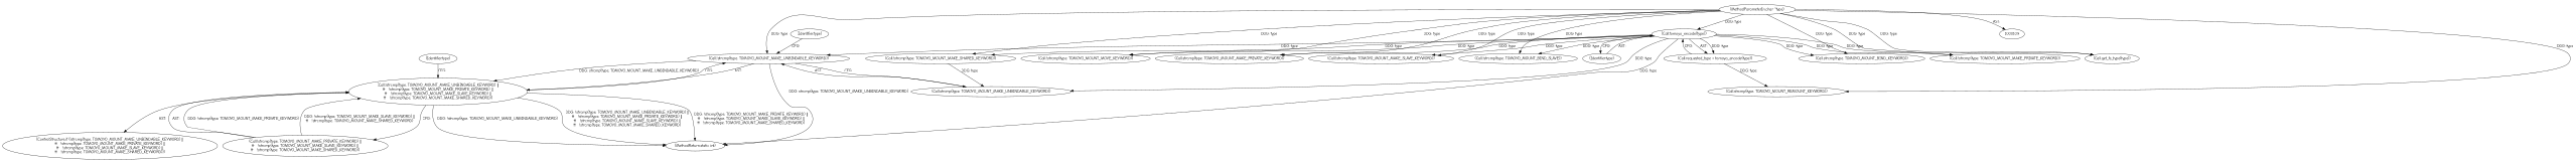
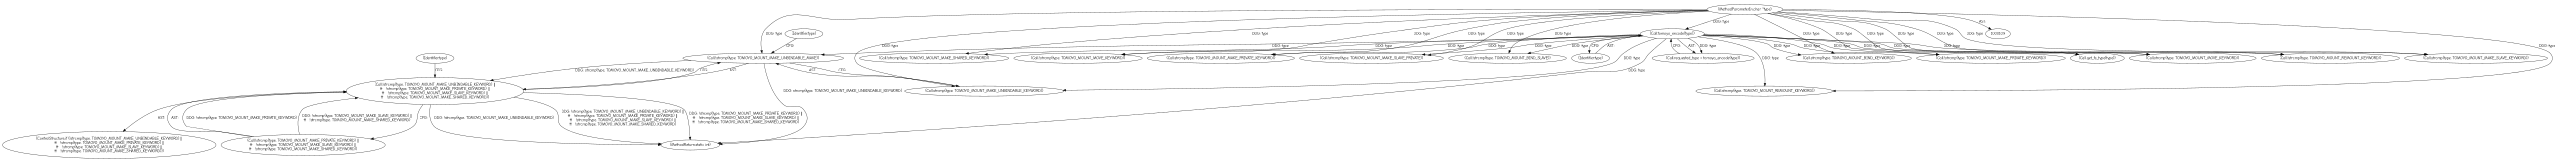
  digraph {
    fontname="Comic Neue"
    node [fontname="Comic Neue"]
    edge [fontname="Comic Neue"]
-   n1 [label="(Call,!strcmp(type, TOMOYO_MOUNT_MAKE_UNBINDABLE_KEYWORD))"]
+   n1 [label="(Call,!strcmp(type, TOMOYO_MOUNT_MAKE_UNBINDABLE_MAKE))"]
    n2 [label="(Call,!strcmp(type, TOMOYO_MOUNT_MAKE_UNBINDABLE_KEYWORD) ||\n\t\t   !strcmp(type, TOMOYO_MOUNT_MAKE_PRIVATE_KEYWORD) ||\n\t\t   !strcmp(type, TOMOYO_MOUNT_MAKE_SLAVE_KEYWORD) ||\n\t\t   !strcmp(type, TOMOYO_MOUNT_MAKE_SHARED_KEYWORD))"]
    n3 [label="(MethodReturn,static int)"]
    n4 [label="(Call,strcmp(type, TOMOYO_MOUNT_MAKE_UNBINDABLE_KEYWORD))"]
    n5 [label="(ControlStructure,if (!strcmp(type, TOMOYO_MOUNT_MAKE_UNBINDABLE_KEYWORD) ||\n\t\t   !strcmp(type, TOMOYO_MOUNT_MAKE_PRIVATE_KEYWORD) ||\n\t\t   !strcmp(type, TOMOYO_MOUNT_MAKE_SLAVE_KEYWORD) ||\n\t\t   !strcmp(type, TOMOYO_MOUNT_MAKE_SHARED_KEYWORD)))"]
    n6 [label="(Call,!strcmp(type, TOMOYO_MOUNT_MAKE_PRIVATE_KEYWORD) ||\n\t\t   !strcmp(type, TOMOYO_MOUNT_MAKE_SLAVE_KEYWORD) ||\n\t\t   !strcmp(type, TOMOYO_MOUNT_MAKE_SHARED_KEYWORD))"]
    n7 [label="(MethodParameterIn,char *type)"]
    n8 [label="(Call,tomoyo_encode(type))"]
    n9 [label="(Call,!strcmp(type, TOMOYO_MOUNT_MOVE_KEYWORD))"]
    n10 [label="(Call,strcmp(type, TOMOYO_MOUNT_MAKE_PRIVATE_KEYWORD))"]
-   n11 [label="(Call,!strcmp(type, TOMOYO_MOUNT_MAKE_SLAVE_KEYWORD))"]
+   n11 [label="(Call,!strcmp(type, TOMOYO_MOUNT_MAKE_SLAVE_PRIVATE))"]
    n12 [label="(Call,!strcmp(type, TOMOYO_MOUNT_BIND_SLAVE))"]
    n13 [label="(Call,strcmp(type, TOMOYO_MOUNT_BIND_KEYWORD))"]
    n14 [label="(Call,!strcmp(type, TOMOYO_MOUNT_MAKE_SHARED_KEYWORD))"]
    n15 [label="(Call,!strcmp(type, TOMOYO_MOUNT_MAKE_PRIVATE_KEYWORD))"]
    n16 [label="(Call,get_fs_type(type))"]
    n17 [label="(Call,strcmp(type, TOMOYO_MOUNT_REMOUNT_KEYWORD))"]
+   n18 [label="(Call,strcmp(type, TOMOYO_MOUNT_MOVE_KEYWORD))"]
+   n19 [label="(Call,!strcmp(type, TOMOYO_MOUNT_REMOUNT_KEYWORD))"]
+   n20 [label="(Call,strcmp(type, TOMOYO_MOUNT_MAKE_SLAVE_KEYWORD))"]
    1000109
    n22 [label="(Identifier,type)"]
    n23 [label="(Call,requested_type = tomoyo_encode(type))"]
    n24 [label="(Identifier,type)"]
    n25 [label="(Identifier,type)"]
    n1 -> n2 [label="AST: "]
    n1 -> n2 [label="DDG: strcmp(type, TOMOYO_MOUNT_MAKE_UNBINDABLE_KEYWORD)"]
    n1 -> n3 [label="DDG: strcmp(type, TOMOYO_MOUNT_MAKE_UNBINDABLE_KEYWORD)"]
    n1 -> n4 [label="CFG: "]
    n2 -> n1 [label="CFG: "]
    n2 -> n3 [label="DDG: !strcmp(type, TOMOYO_MOUNT_MAKE_UNBINDABLE_KEYWORD) ||\n\t\t   !strcmp(type, TOMOYO_MOUNT_MAKE_PRIVATE_KEYWORD) ||\n\t\t   !strcmp(type, TOMOYO_MOUNT_MAKE_SLAVE_KEYWORD) ||\n\t\t   !strcmp(type, TOMOYO_MOUNT_MAKE_SHARED_KEYWORD)"]
    n2 -> n3 [label="DDG: !strcmp(type, TOMOYO_MOUNT_MAKE_PRIVATE_KEYWORD) ||\n\t\t   !strcmp(type, TOMOYO_MOUNT_MAKE_SLAVE_KEYWORD) ||\n\t\t   !strcmp(type, TOMOYO_MOUNT_MAKE_SHARED_KEYWORD)"]
    n2 -> n3 [label="DDG: !strcmp(type, TOMOYO_MOUNT_MAKE_UNBINDABLE_KEYWORD)"]
    n2 -> n5 [label="AST: "]
    n2 -> n6 [label="CFG: "]
    n4 -> n1 [label="AST: "]
    n6 -> n2 [label="AST: "]
    n6 -> n2 [label="DDG: !strcmp(type, TOMOYO_MOUNT_MAKE_PRIVATE_KEYWORD)"]
    n6 -> n2 [label="DDG: !strcmp(type, TOMOYO_MOUNT_MAKE_SLAVE_KEYWORD) ||\n\t\t   !strcmp(type, TOMOYO_MOUNT_MAKE_SHARED_KEYWORD)"]
    n7 -> n1 [label="DDG: type"]
-   n14 -> n4 [label="DDG: type"]
+   n7 -> n4 [label="DDG: type"]
    n7 -> n8 [label="DDG: type"]
    n7 -> n9 [label="DDG: type"]
    n7 -> n10 [label="DDG: type"]
    n7 -> n11 [label="DDG: type"]
    n7 -> n12 [label="DDG: type"]
    n7 -> n13 [label="DDG: type"]
    n7 -> n14 [label="DDG: type"]
    n7 -> n15 [label="DDG: type"]
    n7 -> n16 [label="DDG: type"]
    n7 -> n17 [label="DDG: type"]
+   n7 -> n18 [label="DDG: type"]
+   n7 -> n19 [label="DDG: type"]
+   n7 -> n20 [label="DDG: type"]
    n7 -> 1000109 [label="AST: "]
    n8 -> n1 [label="DDG: type"]
    n8 -> n3 [label="DDG: type"]
    n8 -> n4 [label="DDG: type"]
    n8 -> n9 [label="DDG: type"]
    n8 -> n10 [label="DDG: type"]
    n8 -> n11 [label="DDG: type"]
    n8 -> n12 [label="DDG: type"]
    n8 -> n13 [label="DDG: type"]
    n8 -> n14 [label="DDG: type"]
    n8 -> n15 [label="DDG: type"]
    n8 -> n16 [label="DDG: type"]
-   n23 -> n17 [label="DDG: type"]
+   n8 -> n17 [label="DDG: type"]
+   n8 -> n18 [label="DDG: type"]
+   n8 -> n19 [label="DDG: type"]
+   n8 -> n20 [label="DDG: type"]
    n8 -> n22 [label="CFG: "]
    n8 -> n23 [label="AST: "]
    n8 -> n23 [label="DDG: type"]
    n22 -> n8 [label="AST: "]
    n23 -> n8 [label="CFG: "]
    n24 -> n1 [label="CFG: "]
    n25 -> n2 [label="CFG: "]
  }
